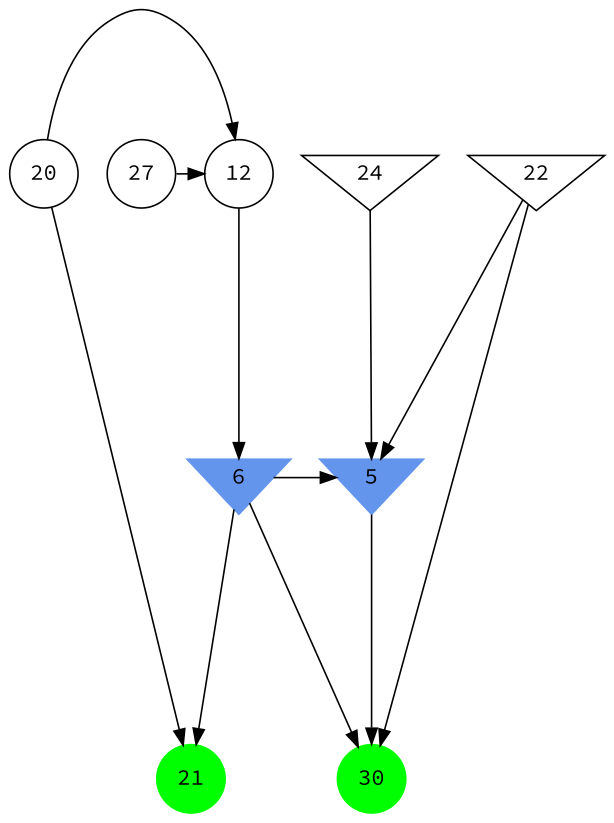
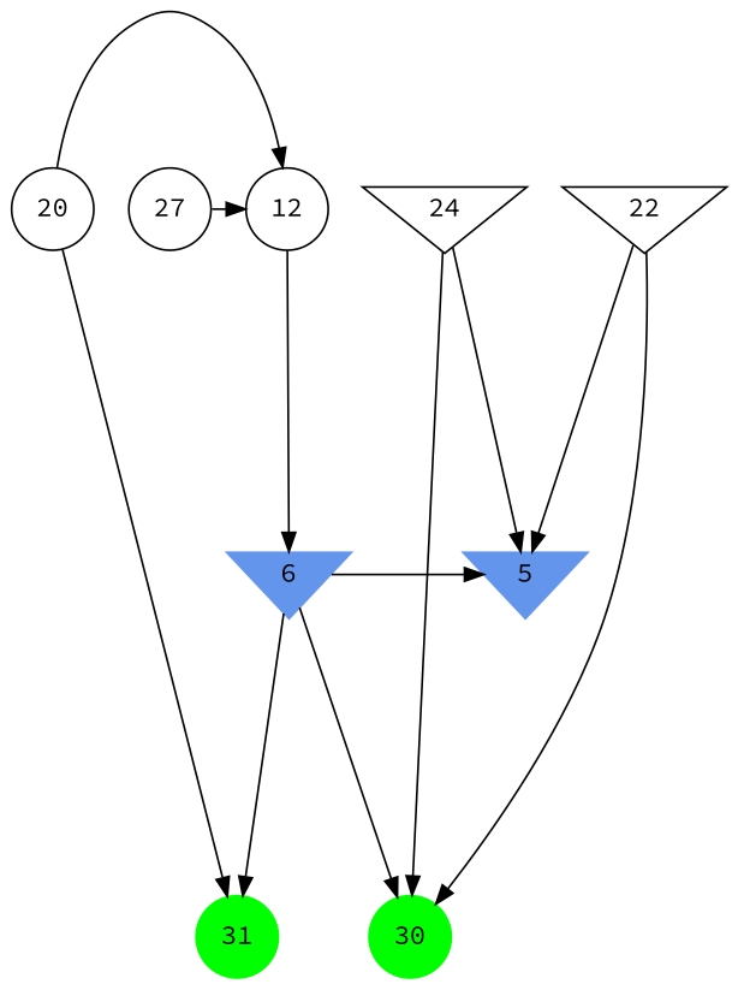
  digraph {
    fontname="Source Code Pro"
    ranksep=2.0
    node [color=black fontname="Source Code Pro" shape=circle]
    edge [fontname="Source Code Pro"]
    5 [color=cornflowerblue shape=invtriangle style=filled]
    6 [color=cornflowerblue shape=invtriangle style=filled]
    12
    20
    22 [shape=invtriangle]
    24 [shape=invtriangle]
    27
    30 [color=green style=filled]
-   31 [color=green style=filled label=21]
+   31 [color=green style=filled]
    subgraph sub_1 {
      rank=same
      5
      6
    }
    subgraph sub_2 {
      rank=same
      12
      20
      22
      24
      27
    }
    subgraph sub_3 {
      rank=same
      30
      31
    }
    6 -> 5
    6 -> 30
    6 -> 31
    12 -> 6
    20 -> 12
    20 -> 31
    22 -> 5
    22 -> 30
    24 -> 5
-   5 -> 30
+   24 -> 30
    27 -> 12
  }
